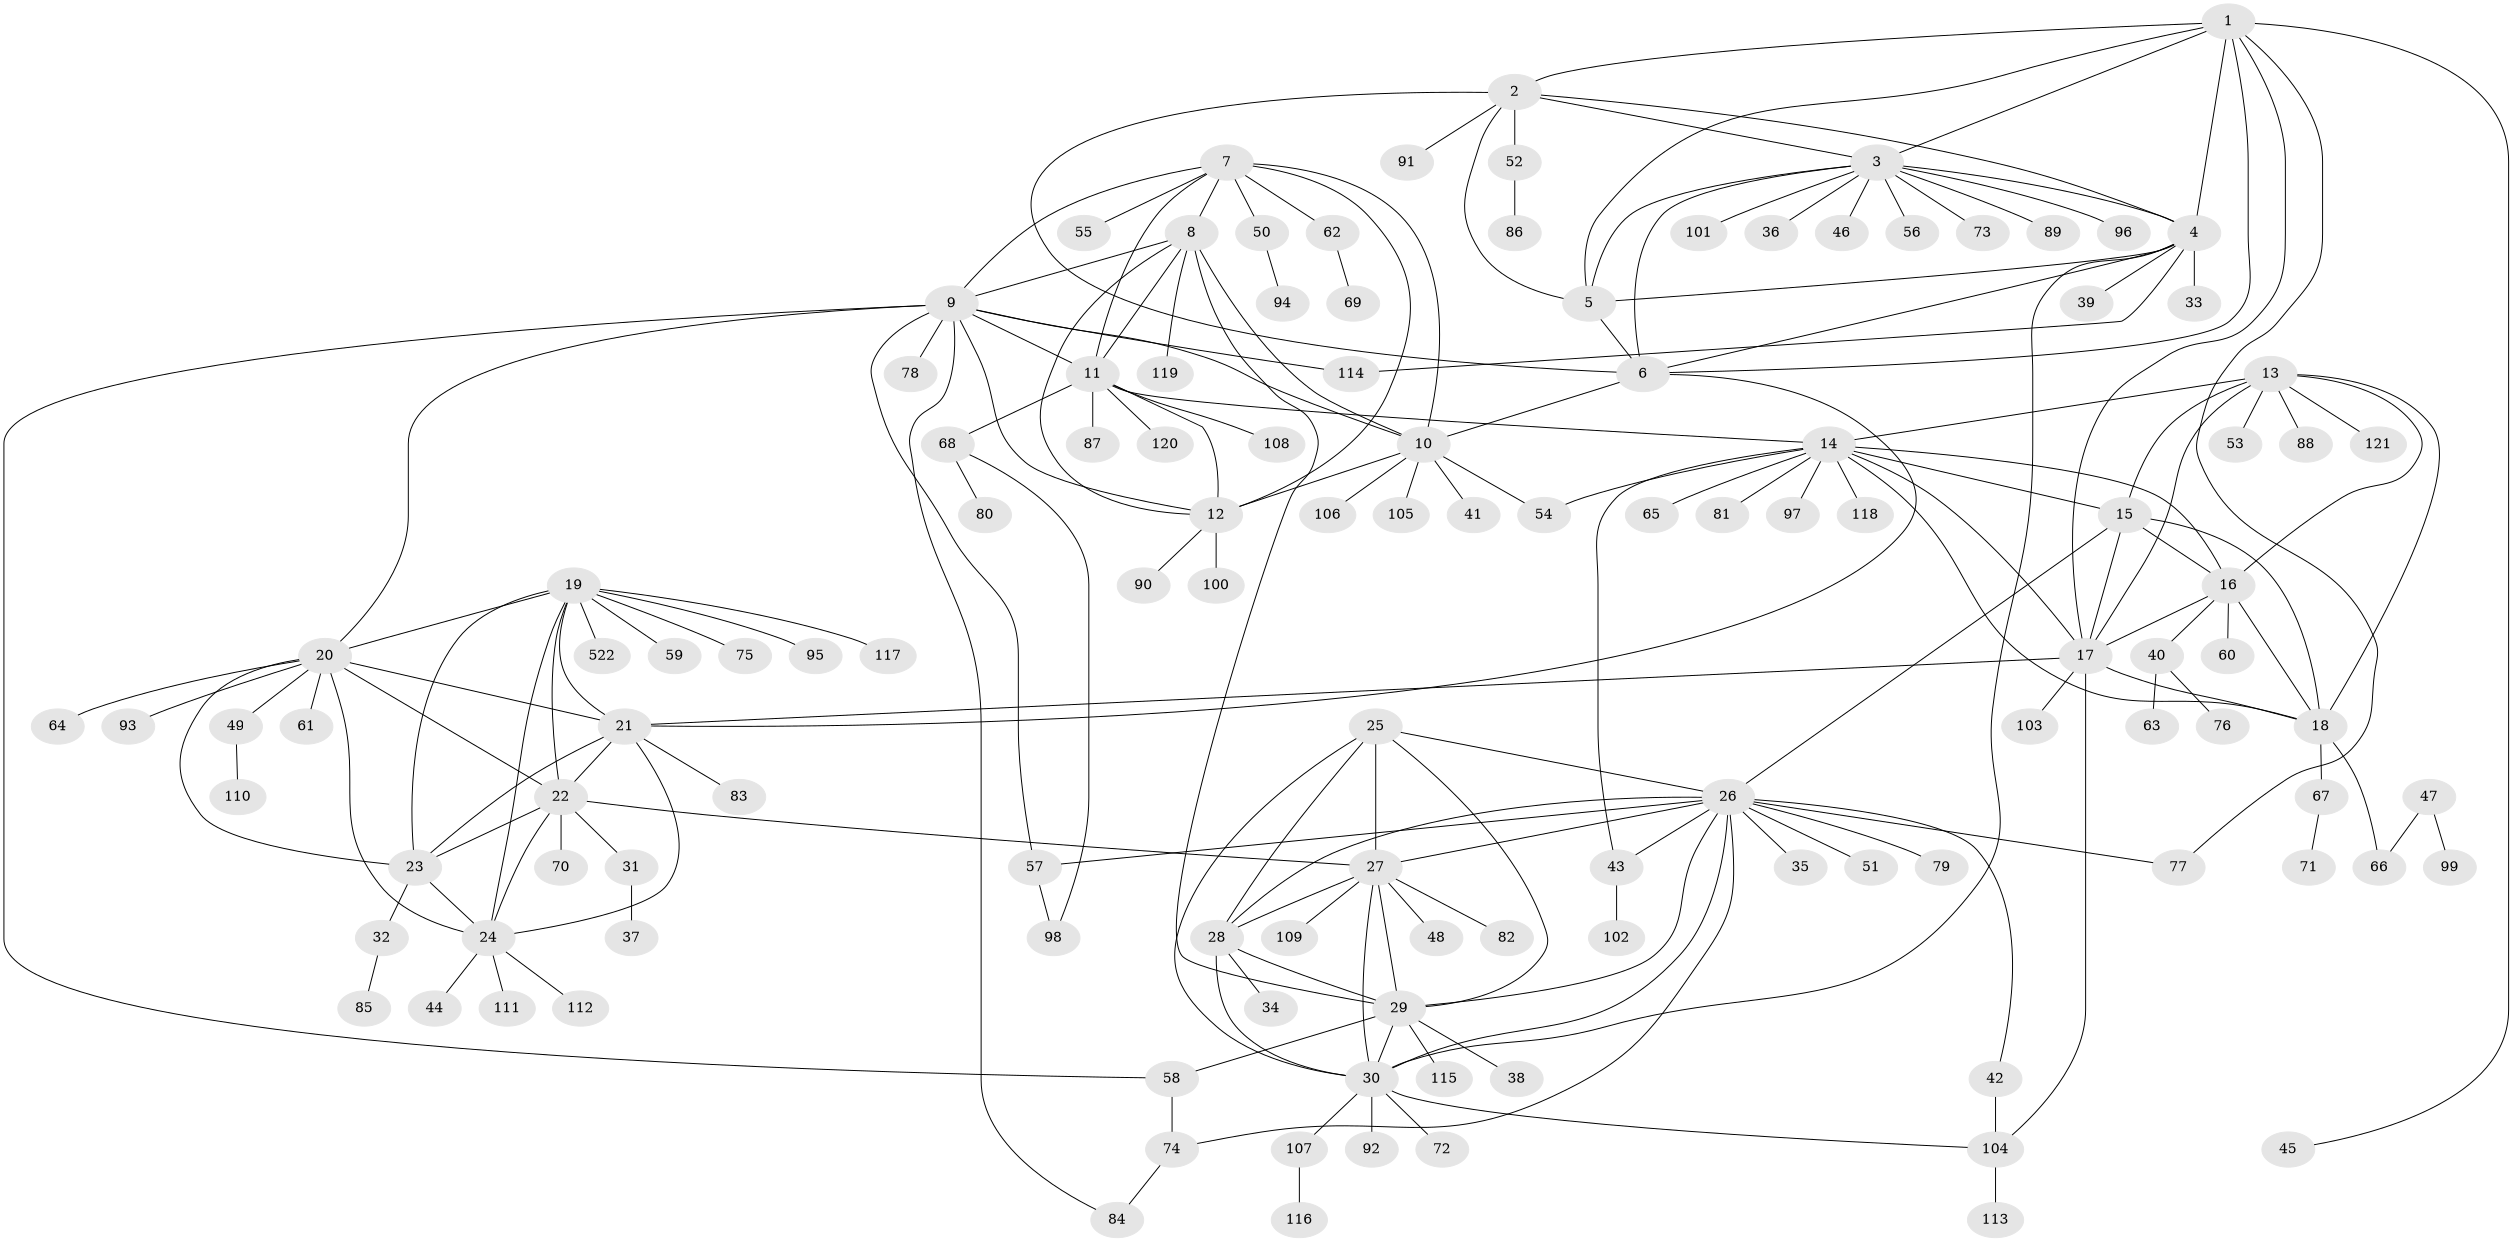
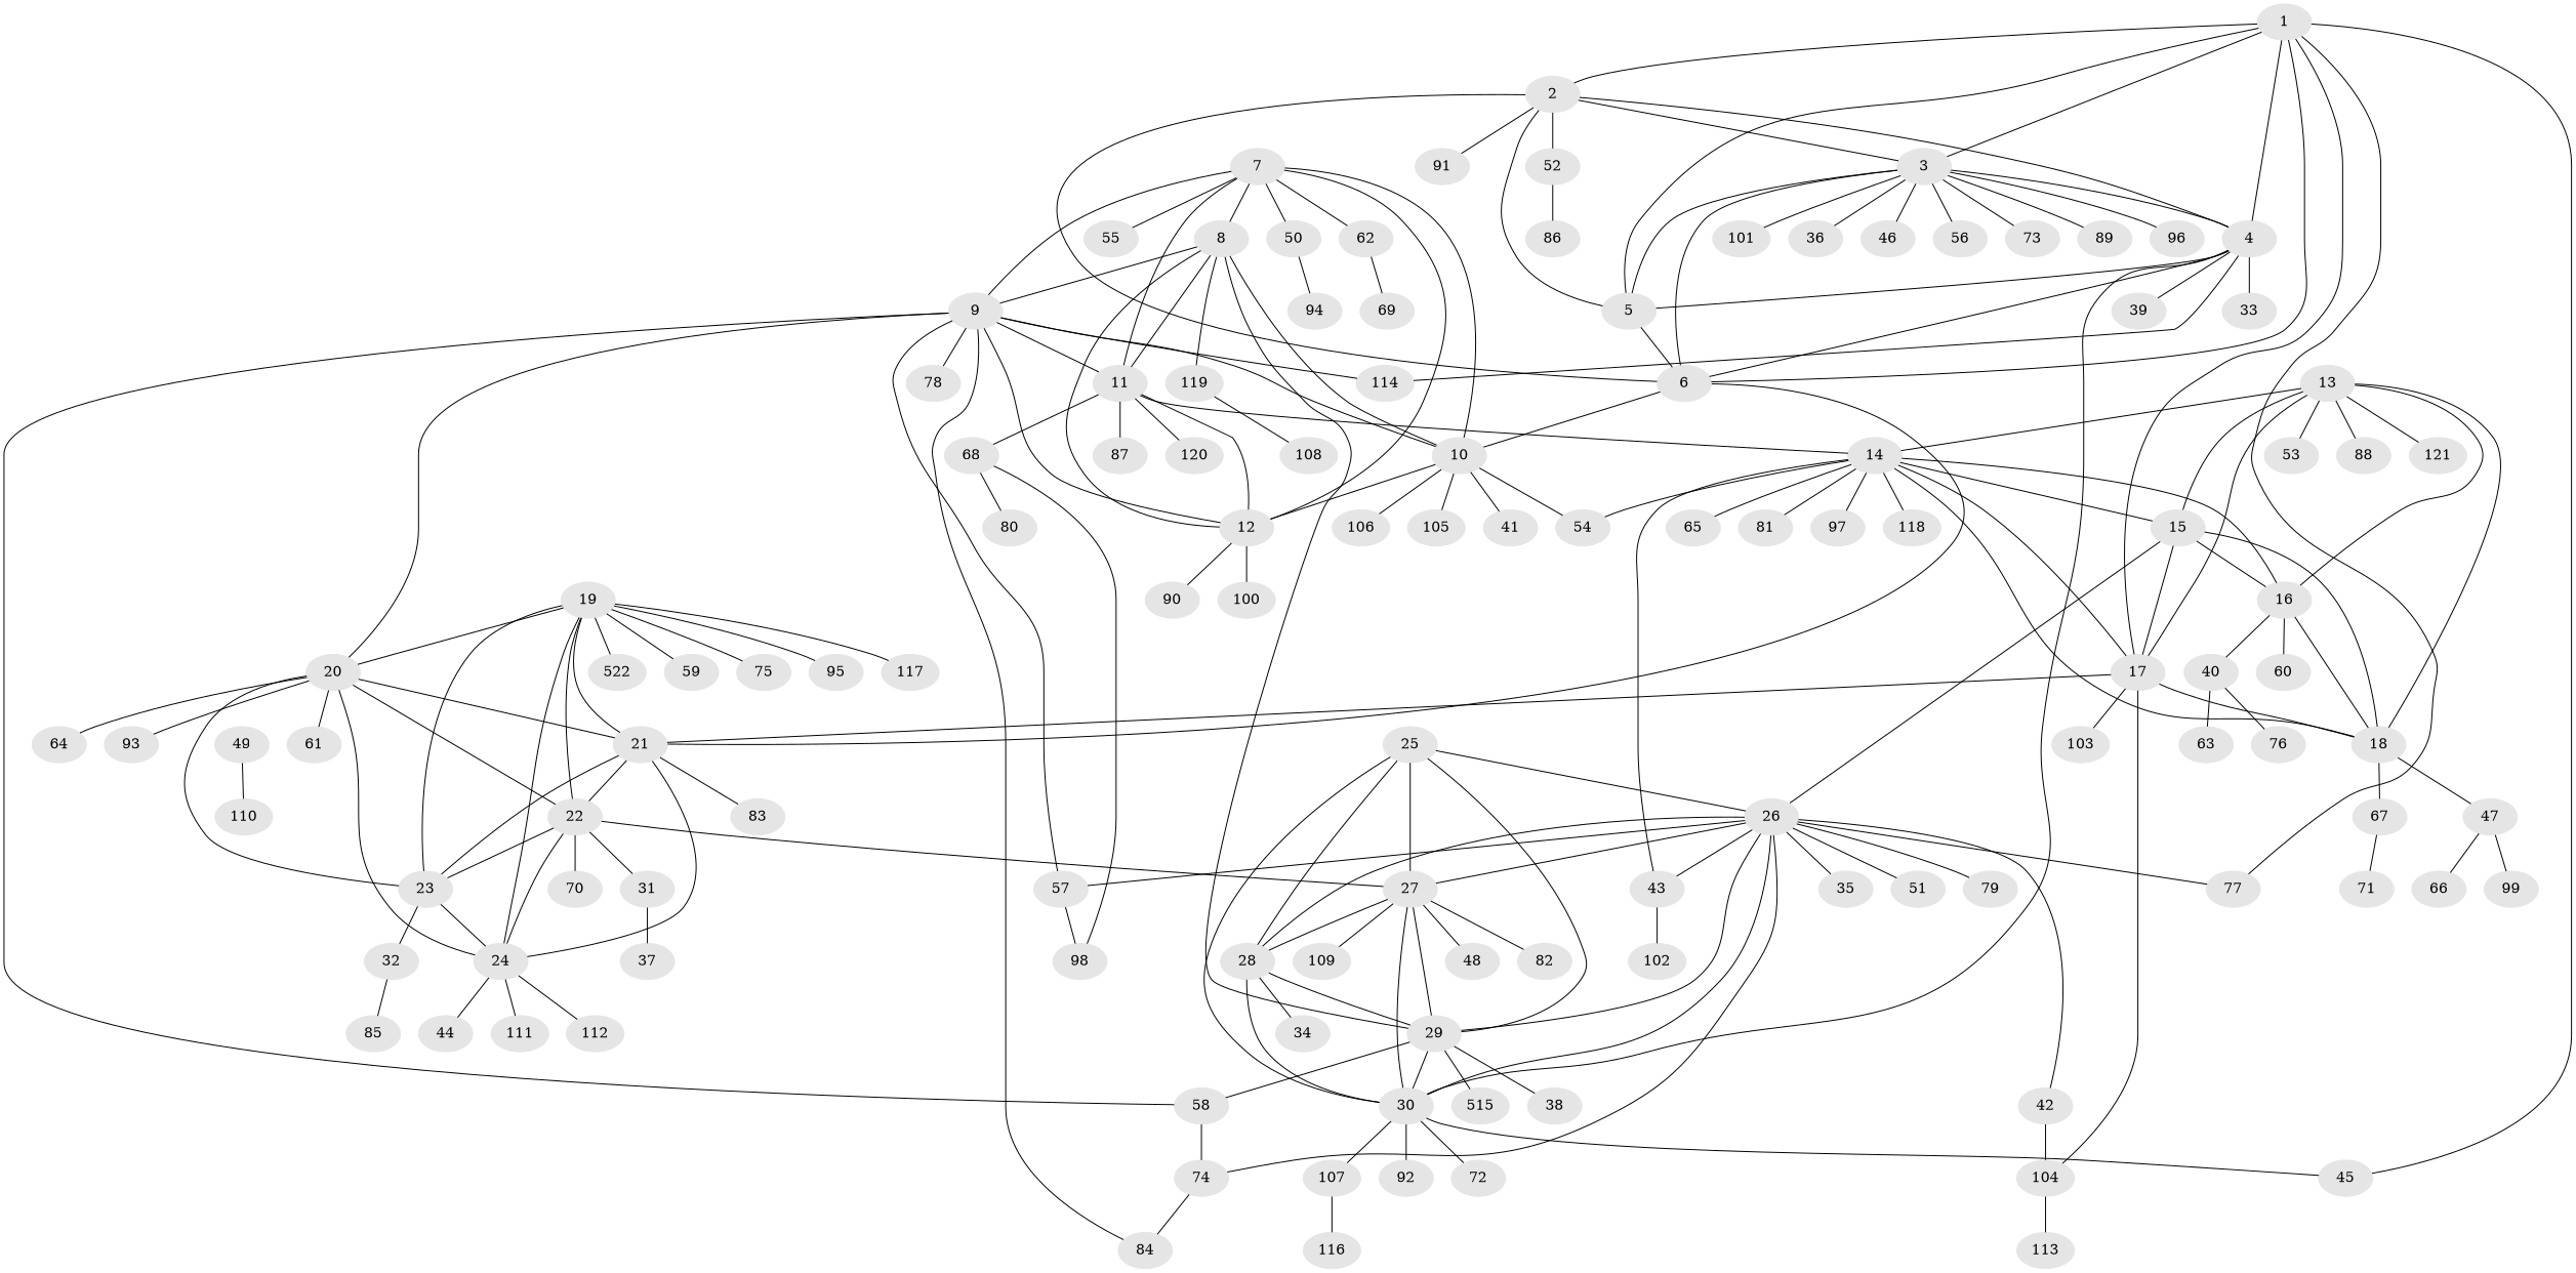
  graph {
    node [color=gray90 style=filled]
    1
    2
    3
    4
    5
    6
    17
    45
    77
    52
    91
    36
    46
    56
    73
    89
    96
    101
    30
    33
    39
    114
    10
    21
    18
    103
    104
    86
    72
    92
    107
    12
    41
    54
    105
    106
    22
    23
    24
    83
    7
    8
    9
    11
    50
    55
    62
    29
    119
    20
    57
    58
    78
    84
    14
    68
    87
    108
    120
    90
    100
    94
    69
    38
-   115
+   115 [label=515]
    49
    61
    64
    93
    98
    74
    15
    16
    43
    65
    81
    97
    118
    80
    13
    53
    88
    121
    26
    40
    60
    47
    67
    102
    27
    28
    35
    42
    51
    79
    63
    76
    113
    66
    99
    71
    19
    59
    75
    95
    117
    n107 [label=522]
    31
    70
    32
    44
    111
    112
    110
    48
    82
    109
    37
    85
    25
    34
    116
    1 -- 2
    1 -- 3
    1 -- 4
    1 -- 5
    1 -- 6
    1 -- 17
    1 -- 45
    1 -- 77
    2 -- 3
    2 -- 4
    2 -- 5
    2 -- 6
    2 -- 52
    2 -- 91
    3 -- 4
    3 -- 5
    3 -- 6
    3 -- 36
    3 -- 46
    3 -- 56
    3 -- 73
    3 -- 89
    3 -- 96
    3 -- 101
    4 -- 5
    4 -- 6
    4 -- 30
    4 -- 33
    4 -- 39
    4 -- 114
    5 -- 6
    6 -- 10
    6 -- 21
    17 -- 21
    17 -- 18
    17 -- 103
    17 -- 104
    52 -- 86
-   30 -- 104
+   30 -- 45
    30 -- 72
    30 -- 92
    30 -- 107
    10 -- 12
    10 -- 41
    10 -- 54
    10 -- 105
    10 -- 106
    21 -- 22
    21 -- 23
    21 -- 24
    21 -- 83
-   18 -- 66
+   18 -- 47
    18 -- 67
    104 -- 113
    107 -- 116
    12 -- 90
    12 -- 100
    22 -- 23
    22 -- 24
    22 -- 27
    22 -- 31
    22 -- 70
    23 -- 24
    23 -- 32
    24 -- 44
    24 -- 111
    24 -- 112
    7 -- 10
    7 -- 12
    7 -- 8
    7 -- 9
    7 -- 11
    7 -- 50
    7 -- 55
    7 -- 62
    8 -- 10
    8 -- 12
    8 -- 9
    8 -- 11
    8 -- 29
    8 -- 119
    9 -- 114
    9 -- 10
    9 -- 12
    9 -- 11
    9 -- 20
    9 -- 57
    9 -- 58
    9 -- 78
    9 -- 84
    11 -- 12
    11 -- 14
    11 -- 68
    11 -- 87
-   11 -- 108
+   119 -- 108
    11 -- 120
    50 -- 94
    62 -- 69
    29 -- 30
    29 -- 58
    29 -- 38
    29 -- 115
    20 -- 21
    20 -- 22
    20 -- 23
    20 -- 24
-   20 -- 49
    20 -- 61
    20 -- 64
    20 -- 93
    57 -- 98
    58 -- 74
    14 -- 17
    14 -- 18
    14 -- 54
    14 -- 15
    14 -- 16
    14 -- 43
    14 -- 65
    14 -- 81
    14 -- 97
    14 -- 118
    68 -- 98
    68 -- 80
    49 -- 110
    74 -- 84
    15 -- 17
    15 -- 18
    15 -- 16
    15 -- 26
-   16 -- 17
    16 -- 18
    16 -- 40
    16 -- 60
    43 -- 102
    13 -- 17
    13 -- 18
    13 -- 14
    13 -- 15
    13 -- 16
    13 -- 53
    13 -- 88
    13 -- 121
    26 -- 77
    26 -- 30
    26 -- 29
    26 -- 57
    26 -- 74
    26 -- 43
    26 -- 27
    26 -- 28
    26 -- 35
    26 -- 42
    26 -- 51
    26 -- 79
    40 -- 63
    40 -- 76
    47 -- 66
    47 -- 99
    67 -- 71
    27 -- 30
    27 -- 29
    27 -- 28
    27 -- 48
    27 -- 82
    27 -- 109
    28 -- 30
    28 -- 29
    28 -- 34
    42 -- 104
    19 -- 21
    19 -- 22
    19 -- 23
    19 -- 24
    19 -- 20
    19 -- 59
    19 -- 75
    19 -- 95
    19 -- 117
    19 -- n107
    31 -- 37
    32 -- 85
    25 -- 30
    25 -- 29
    25 -- 26
    25 -- 27
    25 -- 28
  }
